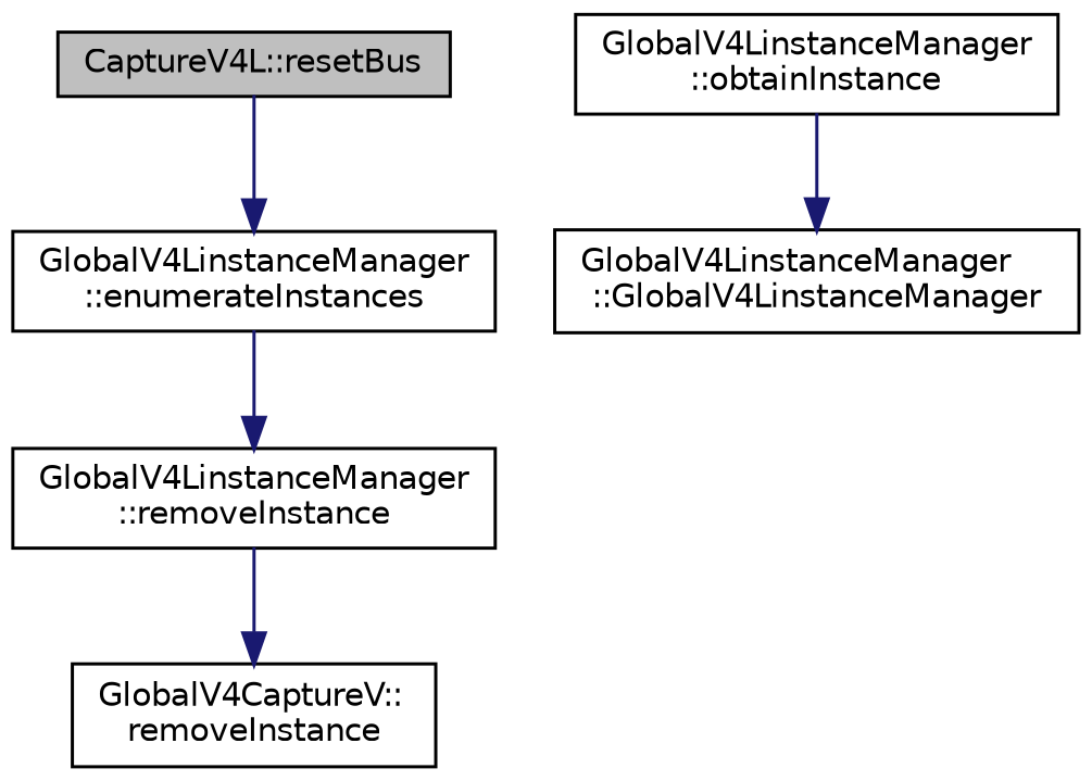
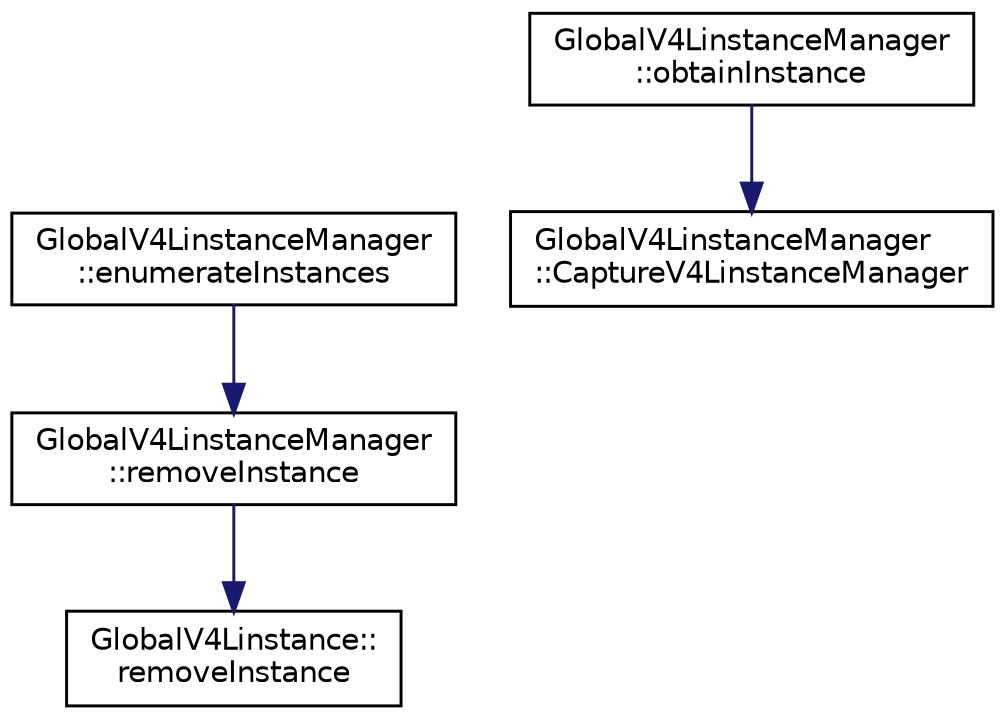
  digraph {
    rankdir=TB
    node [color=black fillcolor=white fontname=Helvetica fontsize=10 shape=record style=filled]
    edge [color=midnightblue fontname=Helvetica fontsize=10 labelfontname=Helvetica labelfontsize=10 style=solid]
-   n1 [fillcolor=grey75 fontcolor=black height=0.2 label="CaptureV4L::resetBus" width=0.4]
    n2 [height=0.2 label="GlobalV4LinstanceManager\l::enumerateInstances" width=0.4]
    n3 [height=0.2 label="GlobalV4LinstanceManager\l::removeInstance" width=0.4]
    n4 [height=0.2 label="GlobalV4LinstanceManager\l::obtainInstance" width=0.4]
-   n5 [height=0.2 label="GlobalV4LinstanceManager\l::GlobalV4LinstanceManager" width=0.4]
-   n6 [height=0.2 label="GlobalV4CaptureV::\lremoveInstance" width=0.4]
-   n1 -> n2
+   n5 [height=0.2 label="GlobalV4LinstanceManager\l::CaptureV4LinstanceManager" width=0.4]
+   n6 [height=0.2 label="GlobalV4Linstance::\lremoveInstance" width=0.4]
    n2 -> n3
    n3 -> n6
    n4 -> n5
  }
